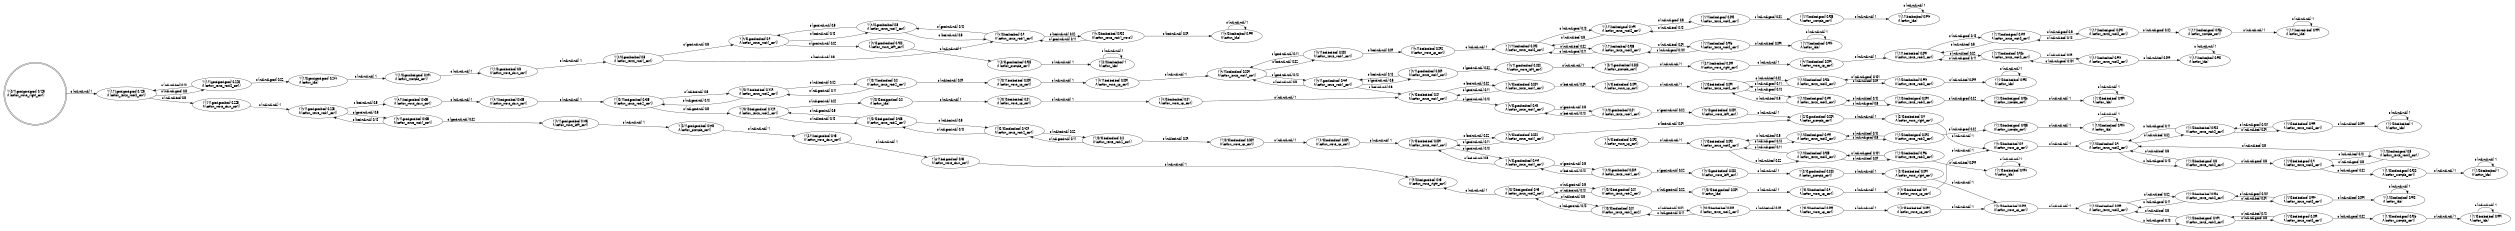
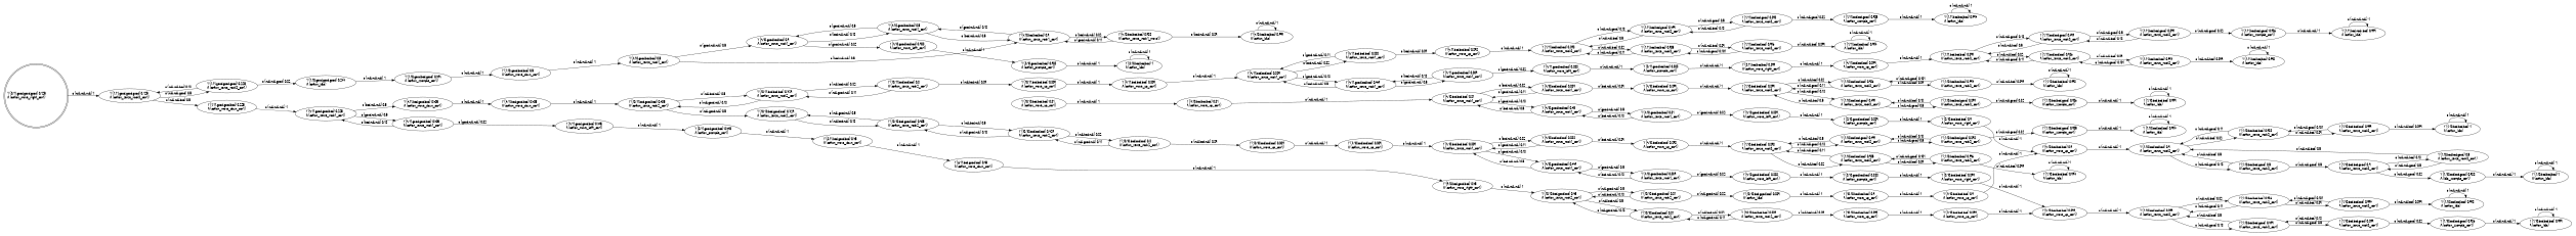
  digraph {
    fontname="Patrick Hand"
    rankdir=LR
    node [fontname="Patrick Hand"]
    edge [fontname="Patrick Hand"]
    n1 [label="Y (0,11,good,good,good) 0.125\lA (action_move_right_car1)\l" labeljust=l shape=doublecircle]
    n2 [label="Y (1,11,good,good,good) 0.125\lA (action_sense_rock3_car1)\l"]
    n3 [label="Y (1,11,good,good,good) 0.225\lA (action_sense_rock3_car1)\l"]
    n4 [label="Y (1,11,good,good,bad) 0.225\lA (action_move_down_car1)\l"]
    n5 [label="Y (1,10,good,good,good) 0.247\lA (action_idle)\l"]
    n6 [label="Y (4,11,good,good,bad) 0.225\lA (action_sense_rock1_car1)\l"]
    n7 [label="Y (1,10,good,bad,good) 0.494\lA (action_ssample_car1)\l"]
    n8 [label="Y (4,11,good,good,bad) 0.405\lA (action_sense_rock1_car1)\l"]
    n9 [label="Y (4,11,bad,good,bad) 0.405\lA (action_move_down_car1)\l"]
    n10 [label="Y (1,10,good,bad,bad) 0.5\lA (action_move_down_car1)\l"]
    n11 [label="Y (4,10,good,bad,bad) 0.5\lA (action_sense_rock1_car1)\l"]
    n12 [label="Y (4,10,good,bad,bad) 0.9\lA (action_sense_rock1_car1)\l"]
    n13 [label="Y (4,10,bad,bad,bad) 0.9\lA (action_sense_rock1_car1)\l"]
    n14 [label="Y (4,10,good,bad,bad) 0.988\lA (action_move_left_car1)\l"]
    n15 [label="Y (4,10,good,bad,bad) 0.5\lA (action_sense_rock1_car1)\l"]
    n16 [label="Y (4,10,bad,bad,bad) 0.988\lA (action_sense_rock1_move1)\l"]
    n17 [label="Y (3,10,good,bad,bad) 0.988\lA (action_psample_car1)\l"]
    n18 [label="Y (4,10,bad,bad,bad) 0.999\lA (action_idle)\l"]
    n19 [label="Y (3,10,bad,bad,bad) 1\lA (action_idle)\l"]
    n20 [label="Y (10,10,bad,good,bad) 0.45\lA (action_sense_rock2_car1)\l"]
    n21 [label="Y (10,10,bad,good,bad) 0.81\lA (action_sense_rock2_car1)\l"]
-   n22 [label="Y (10,10,bad,bad,bad) 0.81\lA (action_sense_rock2_car2)\l"]
+   n22 [label="Y (10,10,bad,bad,bad) 0.81\lA (action_sense_rock2_car1)\l"]
    n23 [label="Y (10,10,bad,good,bad) 0.889\lA (action_idle)\l"]
    n24 [label="Y (10,10,bad,bad,bad) 0.889\lA (action_sense_rock2_car1)\l"]
    n25 [label="Y (1,10,bad,bad,bad) 0.999\lA (action_idle)\l"]
    n26 [label="Y (4,11,good,good,bad) 0.445\lA (action_move_left_car1)\l"]
    n27 [label="Y (7,11,bad,good,bad) 0.405\lA (action_move_down_car1)\l"]
    n28 [label="Y (3,11,good,good,bad) 0.445\lA (action_psample_car1)\l"]
    n29 [label="Y (10,11,bad,good,bad) 0.405\lA (action_sense_rock2_car1)\l"]
    n30 [label="Y (3,11,bad,good,bad) 0.45\lA (action_move_down_car1)\l"]
    n31 [label="Y (6,11,bad,good,bad) 0.45\lA (action_move_down_car1)\l"]
    n32 [label="Y (9,10,bad,good,bad) 0.45\lA (action_move_right_car1)\l"]
    n33 [label="Y (10,10,bad,bad,bad) 0.9\lA (action_move_up_car1)\l"]
    n34 [label="Y (7,10,bad,bad,bad) 0.9\lA (action_move_up_car1)\l"]
    n35 [label="Y (4,10,bad,bad,bad) 0.9\lA (action_move_up_car1)\l"]
    n36 [label="Y (10,10,bad,bad,bad) 0.899\lA (action_move_up_car1)\l"]
    n37 [label="Y (1,10,bad,bad,bad) 0.9\lA (action_sense_rock3_car1)\l"]
    n38 [label="Y (1,10,bad,bad,good) 0.5\lA (action_sense_rock3_car1)\l"]
    n39 [label="Y (1,10,bad,bad,bad) 0.988\lA (action_sense_rock3_car1)\l"]
    n40 [label="Y (3,10,bad,bad,bad) 0.9\lA (action_move_right_car1)\l"]
    n41 [label="Y (1,10,bad,bad,good) 0.9\lA (action_sense_rock3_car1)\l"]
    n42 [label="Y (1,10,bad,bad,bad) 0.999\lA (action_sense_rock3_car1)\l"]
    n43 [label="Y (1,10,bad,bad,bad) 1\lA (action_idle)\l"]
    n44 [label="Y (1,10,bad,bad,good) 0.5\lA (action_sense_rock3_car1)\l"]
-   n45 [label="Y (1,10,bad,bad,good) 0.988\lA (action_ssample_car1)\l"]
+   n45 [label="Y (1,10,bad,bad,good) 0.988\lA (idle_ssample_car1)\l"]
    n46 [label="Y (1,10,bad,bad,bad) 1\lA (action_idle)\l"]
    n47 [label="Y (1,10,bad,bad,good) 0.986\lA (action_ssample_car1)\l"]
    n48 [label="Y (7,10,bad,bad,bad) 0.899\lA (action_move_up_car1)\l"]
    n49 [label="Y (4,10,bad,bad,bad) 0.899\lA (action_move_up_car1)\l"]
    n50 [label="Y (1,10,bad,bad,bad) 0.899\lA (action_sense_rock3_car1)\l"]
    n51 [label="Y (1,10,bad,bad,good) 0.499\lA (action_sense_rock3_car1)\l"]
    n52 [label="Y (1,10,bad,bad,bad) 0.986\lA (action_sense_rock3_car1)\l"]
    n53 [label="Y (3,10,bad,bad,bad) 0.899\lA (action_move_right_car1)\l"]
    n54 [label="Y (1,10,bad,bad,good) 0.899\lA (action_sense_rock3_car1)\l"]
    n55 [label="Y (1,10,bad,bad,bad) 0.997\lA (action_sense_rock3_car1)\l"]
    n56 [label="Y (4,11,bad,bad,bad) 0.899\lA (action_move_up_car1)\l"]
    n57 [label="Y (1,11,bad,bad,bad) 0.899\lA (action_sense_rock3_car1)\l"]
    n58 [label="Y (1,11,bad,bad,good) 0.499\lA (action_sense_rock3_car1)\l"]
    n59 [label="Y (1,11,bad,bad,bad) 0.986\lA (action_sense_rock3_car1)\l"]
    n60 [label="Y (1,10,bad,bad,bad) 0.999\lA (action_idle)\l"]
    n61 [label="Y (1,10,bad,bad,good) 0.986\lA (action_ssample_car1)\l"]
    n62 [label="Y (1,10,bad,bad,bad) 0.998\lA (action_idle)\l"]
    n63 [label="Y (1,11,bad,bad,good) 0.899\lA (action_sense_rock3_car1)\l"]
    n64 [label="Y (1,11,bad,bad,bad) 0.997\lA (action_sense_rock3_car1)\l"]
    n65 [label="Y (1,11,bad,bad,good) 0.986\lA (action_ssample_car1)\l"]
    n66 [label="Y (1,11,bad,rock,bad) 0.999\lA (action_idle)\l"]
    n67 [label="Y (1,11,bad,bad,bad) 0.998\lA (action_idle)\l"]
    n68 [label="Y (10,11,bad,bad,bad) 0.729\lA (action_sense_rock2_car1)\l"]
    n69 [label="Y (10,10,bad,good,bad) 0.729\lA (action_sense_rock2_car1)\l"]
    n70 [label="Y (10,11,bad,bad,bad) 0.8\lA (action_sense_rock2_car1)\l"]
    n71 [label="Y (10,10,bad,good,bad) 0.405\lA (action_sense_rock2_car1)\l"]
-   n72 [label="Y (10,10,bad,good,bad) 0.8\lA (action_idle)\l"]
    n73 [label="Y (10,11,bad,bad,bad) 0.809\lA (action_move_up_car1)\l"]
    n74 [label="Y (10,10,bad,bad,bad) 0.729\lA (action_sense_rock2_car1)\l"]
    n75 [label="Y (10,10,bad,bad,bad) 0.8\lA (action_sense_rock2_car1)\l"]
    n76 [label="Y (10,10,bad,bad,bad) 0.81\lA (action_move_up_car1)\l"]
    n77 [label="Y (7,10,bad,bad,bad) 0.81\lA (action_move_up_car1)\l"]
    n78 [label="Y (4,10,bad,bad,bad) 0.81\lA (action_sense_rock1_car1)\l"]
    n79 [label="Y (4,10,good,bad,bad) 0.45\lA (action_sense_rock1_car1)\l"]
    n80 [label="Y (4,10,bad,bad,bad) 0.889\lA (action_sense_rock1_car1)\l"]
    n81 [label="Y (4,10,good,bad,bad) 0.81\lA (action_sense_rock1_car1)\l"]
    n82 [label="Y (4,10,bad,bad,bad) 0.899\lA (action_move_up_car1)\l"]
    n83 [label="Y (4,10,good,bad,bad) 0.889\lA (action_move_left_car1)\l"]
    n84 [label="Y (1,10,bad,bad,bad) 0.899\lA (action_sense_rock3_car1)\l"]
    n85 [label="Y (3,10,good,bad,bad) 0.889\lA (action_psample_car1)\l"]
    n86 [label="Y (1,10,bad,bad,good) 0.499\lA (action_sense_rock3_car1)\l"]
    n87 [label="Y (1,10,bad,bad,bad) 0.986\lA (action_sense_rock3_car1)\l"]
    n88 [label="Y (1,10,bad,bad,good) 0.899\lA (action_sense_rock3_car1)\l"]
    n89 [label="Y (1,10,bad,bad,bad) 0.997\lA (action_sense_rock3_car1)\l"]
    n90 [label="Y (1,10,bad,bad,bad) 0.998\lA (action_idle)\l"]
    n91 [label="Y (10,10,bad,bad,bad) 0.809\lA (action_move_up_car1)\l"]
    n92 [label="Y (7,10,bad,bad,bad) 0.809\lA (action_move_up_car1)\l"]
    n93 [label="Y (4,10,bad,bad,bad) 0.809\lA (action_sense_rock1_car1)\l"]
    n94 [label="Y (7,11,bad,bad,bad) 0.809\lA (action_move_up_car1)\l"]
    n95 [label="Y (4,10,good,bad,bad) 0.449\lA (action_sense_rock1_car1)\l"]
    n96 [label="Y (4,10,bad,bad,bad) 0.888\lA (action_sense_rock1_car1)\l"]
    n97 [label="Y (4,11,bad,bad,bad) 0.809\lA (action_sense_rock1_car1)\l"]
    n98 [label="Y (4,10,good,bad,bad) 0.809\lA (action_sense_rock1_car1)\l"]
    n99 [label="Y (4,10,bad,bad,bad) 0.898\lA (action_move_up_car1)\l"]
    n100 [label="Y (4,11,good,bad,bad) 0.449\lA (action_sense_rock1_car1)\l"]
    n101 [label="Y (4,11,bad,bad,bad) 0.888\lA (action_sense_rock1_car1)\l"]
    n102 [label="Y (4,10,good,bad,bad) 0.888\lA (action_move_left_car1)\l"]
    n103 [label="Y (1,10,bad,bad,bad) 0.898\lA (action_sense_rock3_car1)\l"]
    n104 [label="Y (4,11,good,bad,bad) 0.809\lA (action_sense_rock1_car1)\l"]
    n105 [label="Y (4,11,bad,bad,bad) 0.898\lA (action_move_up_car1)\l"]
    n106 [label="Y (3,10,good,bad,bad) 0.888\lA (action_psample_car1)\l"]
    n107 [label="Y (4,11,good,bad,bad) 0.888\lA (action_move_left_car1)\l"]
    n108 [label="Y (3,11,good,bad,bad) 0.888\lA (action_psample_car1)\l"]
    n109 [label="Y (3,11,bad,bad,bad) 0.899\lA (action_move_right_car1)\l"]
    n110 [label="Y (1,10,bad,bad,good) 0.499\lA (action_sense_rock3_car1)\l"]
    n111 [label="Y (1,10,bad,bad,bad) 0.985\lA (action_sense_rock3_car1)\l"]
    n112 [label="Y (1,11,bad,bad,bad) 0.898\lA (action_sense_rock3_car1)\l"]
    n113 [label="Y (1,10,bad,bad,good) 0.898\lA (action_sense_rock3_car1)\l"]
    n114 [label="Y (1,10,bad,bad,bad) 0.996\lA (action_sense_rock3_car1)\l"]
    n115 [label="Y (1,11,bad,bad,good) 0.499\lA (action_sense_rock3_car1)\l"]
    n116 [label="Y (1,11,bad,bad,bad) 0.985\lA (action_sense_rock3_car1)\l"]
    n117 [label="Y (1,10,bad,bad,bad) 0.997\lA (action_idle)\l"]
    n118 [label="Y (1,10,bad,bad,good) 0.985\lA (action_ssample_car1)\l"]
    n119 [label="Y (1,11,bad,bad,good) 0.898\lA (action_sense_rock3_car1)\l"]
    n120 [label="Y (1,11,bad,bad,bad) 0.996\lA (action_sense_rock3_car1)\l"]
    n121 [label="Y (1,10,bad,bad,bad) 0.997\lA (action_idle)\l"]
    n122 [label="Y (1,11,bad,bad,good) 0.985\lA (action_ssample_car1)\l"]
    n123 [label="Y (1,11,bad,bad,bad) 0.997\lA (action_idle)\l"]
    n124 [label="Y (1,11,bad,bad,bad) 0.997\lA (action_idle)\l"]
    n1 -> n2 [label="o (null,null,null) 1\l"]
    n2 -> n3 [label="o (null,null,good) 0.5\l"]
    n2 -> n4 [label="o (null,null,bad) 0.5\l"]
    n3 -> n2 [label="o (null,null,bad) 0.18\l"]
    n3 -> n5 [label="o (null,null,good) 0.82\l"]
    n4 -> n6 [label="o (null,null,null) 1\l"]
    n5 -> n7 [label="o (null,null,null) 1\l"]
    n6 -> n8 [label="o (good,null,null) 0.5\l"]
    n6 -> n9 [label="o (bad,null,null) 0.5\l"]
    n7 -> n10 [label="o (null,null,null) 1\l"]
    n8 -> n6 [label="o (bad,null,null) 0.18\l"]
    n8 -> n26 [label="o (good,null,null) 0.82\l"]
    n9 -> n27 [label="o (null,null,null) 1\l"]
    n10 -> n11 [label="o (null,null,null) 1\l"]
    n11 -> n12 [label="o (good,null,null) 0.5\l"]
    n11 -> n13 [label="o (bad,null,null) 0.5\l"]
    n12 -> n14 [label="o (good,null,null) 0.82\l"]
    n12 -> n15 [label="o (bad,null,null) 0.18\l"]
    n13 -> n15 [label="o (good,null,null) 0.18\l"]
    n13 -> n16 [label="o (bad,null,null) 0.82\l"]
    n14 -> n17 [label="o (null,null,null) 1\l"]
    n15 -> n12 [label="o (good,null,null) 0.5\l"]
    n15 -> n13 [label="o (bad,null,null) 0.5\l"]
    n16 -> n13 [label="o (good,null,null) 0.11\l"]
    n16 -> n18 [label="o (bad,null,null) 0.89\l"]
    n17 -> n19 [label="o (null,null,null) 1\l"]
    n18 -> n18 [label="o (null,null,null) 1\l"]
    n19 -> n19 [label="o (null,null,null) 1\l"]
    n20 -> n21 [label="o (null,good,null) 0.5\l"]
    n20 -> n22 [label="o (null,bad,null) 0.5\l"]
    n21 -> n20 [label="o (null,bad,null) 0.18\l"]
    n21 -> n23 [label="o (null,good,null) 0.82\l"]
    n22 -> n20 [label="o (null,good,null) 0.18\l"]
    n22 -> n24 [label="o (null,bad,null) 0.82\l"]
    n23 -> n33 [label="o (null,null,null) 1\l"]
    n24 -> n22 [label="o (null,good,null) 0.11\l"]
    n24 -> n36 [label="o (null,bad,null) 0.89\l"]
    n25 -> n25 [label="o (null,null,null) 1\l"]
    n26 -> n28 [label="o (null,null,null) 1\l"]
    n27 -> n29 [label="o (null,null,null) 1\l"]
    n28 -> n30 [label="o (null,null,null) 1\l"]
    n29 -> n68 [label="o (null,bad,null) 0.5\l"]
    n29 -> n69 [label="o (null,good,null) 0.5\l"]
    n30 -> n31 [label="o (null,null,null) 1\l"]
    n31 -> n32 [label="o (null,null,null) 1\l"]
-   n20 -> n32 [label="o (null,null,null) 1\l"]
+   n32 -> n20 [label="o (null,null,null) 1\l"]
    n33 -> n34 [label="o (null,null,null) 1\l"]
    n34 -> n35 [label="o (null,null,null) 1\l"]
    n35 -> n37 [label="o (null,null,null) 1\l"]
    n36 -> n48 [label="o (null,null,null) 1\l"]
    n37 -> n38 [label="o (null,null,good) 0.18\l"]
    n37 -> n39 [label="o (null,null,bad) 0.82\l"]
    n38 -> n37 [label="o (null,null,bad) 0.5\l"]
    n38 -> n41 [label="o (null,null,good) 0.5\l"]
    n39 -> n37 [label="o (null,null,good) 0.11\l"]
    n39 -> n42 [label="o (null,null,bad) 0.89\l"]
    n40 -> n35 [label="o (null,null,null) 1\l"]
    n41 -> n44 [label="o (null,null,bad) 0.18\l"]
    n41 -> n45 [label="o (null,null,good) 0.82\l"]
    n42 -> n39 [label="o (null,null,good) 0.101\l"]
    n42 -> n46 [label="o (null,null,bad) 0.899\l"]
    n43 -> n43 [label="o (null,null,null) 1\l"]
    n44 -> n37 [label="o (null,null,bad) 0.5\l"]
    n44 -> n41 [label="o (null,null,good) 0.5\l"]
    n45 -> n43 [label="o (null,null,null) 1\l"]
    n46 -> n46 [label="o (null,null,null) 1\l"]
    n47 -> n25 [label="o (null,null,null) 1\l"]
    n48 -> n49 [label="o (null,null,null) 1\l"]
    n49 -> n50 [label="o (null,null,null) 1\l"]
    n50 -> n51 [label="o (null,null,good) 0.18\l"]
    n50 -> n52 [label="o (null,null,bad) 0.82\l"]
    n51 -> n50 [label="o (null,null,bad) 0.5\l"]
    n51 -> n54 [label="o (null,null,good) 0.5\l"]
    n52 -> n50 [label="o (null,null,good) 0.11\l"]
    n52 -> n55 [label="o (null,null,bad) 0.89\l"]
    n53 -> n49 [label="o (null,null,null) 1\l"]
    n54 -> n51 [label="o (null,null,bad) 0.18\l"]
    n54 -> n61 [label="o (null,null,good) 0.82\l"]
    n55 -> n52 [label="o (null,null,good) 0.101\l"]
    n55 -> n62 [label="o (null,null,bad) 0.899\l"]
    n56 -> n57 [label="o (null,null,null) 1\l"]
    n57 -> n58 [label="o (null,null,good) 0.18\l"]
    n57 -> n59 [label="o (null,null,bad) 0.82\l"]
    n58 -> n57 [label="o (null,null,bad) 0.5\l"]
    n58 -> n63 [label="o (null,null,good) 0.5\l"]
    n59 -> n57 [label="o (null,null,good) 0.11\l"]
    n59 -> n64 [label="o (null,null,bad) 0.89\l"]
    n60 -> n60 [label="o (null,null,null) 1\l"]
    n61 -> n60 [label="o (null,null,null) 1\l"]
    n62 -> n62 [label="o (null,null,null) 1\l"]
    n63 -> n58 [label="o (null,null,bad) 0.18\l"]
    n63 -> n65 [label="o (null,null,good) 0.82\l"]
    n64 -> n59 [label="o (null,null,good) 0.101\l"]
    n64 -> n67 [label="o (null,null,bad) 0.899\l"]
    n65 -> n66 [label="o (null,null,null) 1\l"]
    n66 -> n66 [label="o (null,null,null) 1\l"]
    n67 -> n67 [label="o (null,null,null) 1\l"]
    n68 -> n29 [label="o (null,good,null) 0.18\l"]
    n68 -> n70 [label="o (null,bad,null) 0.82\l"]
    n69 -> n71 [label="o (null,bad,null) 0.18\l"]
-   n69 -> n72 [label="o (null,good,null) 0.82\l"]
    n70 -> n68 [label="o (null,good,null) 0.11\l"]
    n70 -> n73 [label="o (null,bad,null) 0.89\l"]
    n71 -> n69 [label="o (null,good,null) 0.5\l"]
    n71 -> n74 [label="o (null,bad,null) 0.5\l"]
-   n72 -> n76 [label="o (null,null,null) 1\l"]
    n73 -> n94 [label="o (null,null,null) 1\l"]
    n74 -> n71 [label="o (null,good,null) 0.18\l"]
    n74 -> n75 [label="o (null,bad,null) 0.82\l"]
    n75 -> n74 [label="o (null,good,null) 0.11\l"]
    n75 -> n91 [label="o (null,bad,null) 0.89\l"]
    n76 -> n77 [label="o (null,null,null) 1\l"]
    n77 -> n78 [label="o (null,null,null) 1\l"]
    n78 -> n79 [label="o (good,null,null) 0.18\l"]
    n78 -> n80 [label="o (bad,null,null) 0.82\l"]
-   n100 -> n78 [label="o (bad,null,null) 0.5\l"]
+   n79 -> n78 [label="o (bad,null,null) 0.5\l"]
    n79 -> n81 [label="o (good,null,null) 0.5\l"]
    n80 -> n78 [label="o (good,null,null) 0.11\l"]
    n80 -> n82 [label="o (bad,null,null) 0.89\l"]
    n81 -> n79 [label="o (bad,null,null) 0.18\l"]
    n81 -> n83 [label="o (good,null,null) 0.82\l"]
    n82 -> n84 [label="o (null,null,null) 1\l"]
    n83 -> n85 [label="o (null,null,null) 1\l"]
    n84 -> n86 [label="o (null,null,good) 0.18\l"]
    n84 -> n87 [label="o (null,null,bad) 0.82\l"]
    n85 -> n40 [label="o (null,null,null) 1\l"]
    n86 -> n84 [label="o (null,null,bad) 0.5\l"]
    n86 -> n88 [label="o (null,null,good) 0.5\l"]
    n87 -> n84 [label="o (null,null,good) 0.11\l"]
    n87 -> n89 [label="o (null,null,bad) 0.89\l"]
    n88 -> n47 [label="o (null,null,good) 0.82\l"]
    n88 -> n86 [label="o (null,null,bad) 0.18\l"]
    n89 -> n87 [label="o (null,null,good) 0.101\l"]
    n89 -> n90 [label="o (null,null,bad) 0.899\l"]
    n90 -> n90 [label="o (null,null,null) 1\l"]
    n91 -> n92 [label="o (null,null,null) 1\l"]
    n92 -> n93 [label="o (null,null,null) 1\l"]
    n93 -> n95 [label="o (good,null,null) 0.18\l"]
    n93 -> n96 [label="o (bad,null,null) 0.82\l"]
    n94 -> n97 [label="o (null,null,null) 1\l"]
    n95 -> n93 [label="o (bad,null,null) 0.5\l"]
    n95 -> n98 [label="o (good,null,null) 0.5\l"]
    n96 -> n93 [label="o (good,null,null) 0.11\l"]
-   n96 -> n85 [label="o (bad,null,null) 0.89\l"]
+   n96 -> n99 [label="o (bad,null,null) 0.89\l"]
    n97 -> n100 [label="o (good,null,null) 0.18\l"]
    n97 -> n101 [label="o (bad,null,null) 0.82\l"]
    n98 -> n95 [label="o (bad,null,null) 0.18\l"]
    n98 -> n102 [label="o (good,null,null) 0.82\l"]
    n99 -> n103 [label="o (null,null,null) 1\l"]
    n100 -> n97 [label="o (bad,null,null) 0.5\l"]
    n100 -> n104 [label="o (good,null,null) 0.5\l"]
    n101 -> n97 [label="o (good,null,null) 0.11\l"]
    n101 -> n105 [label="o (bad,null,null) 0.89\l"]
    n102 -> n106 [label="o (null,null,null) 1\l"]
    n103 -> n110 [label="o (null,null,good) 0.18\l"]
    n103 -> n111 [label="o (null,null,bad) 0.82\l"]
    n104 -> n100 [label="o (bad,null,null) 0.18\l"]
    n104 -> n107 [label="o (good,null,null) 0.82\l"]
    n105 -> n112 [label="o (null,null,null) 1\l"]
    n106 -> n53 [label="o (null,null,null) 1\l"]
    n107 -> n108 [label="o (null,null,null) 1\l"]
    n108 -> n109 [label="o (null,null,null) 1\l"]
    n109 -> n56 [label="o (null,null,null) 1\l"]
    n110 -> n103 [label="o (null,null,bad) 0.5\l"]
    n110 -> n113 [label="o (null,null,good) 0.5\l"]
    n111 -> n103 [label="o (null,null,good) 0.11\l"]
    n111 -> n114 [label="o (null,null,bad) 0.89\l"]
    n112 -> n115 [label="o (null,null,good) 0.18\l"]
    n112 -> n116 [label="o (null,null,bad) 0.82\l"]
    n113 -> n110 [label="o (null,null,bad) 0.18\l"]
    n113 -> n118 [label="o (null,null,good) 0.82\l"]
    n114 -> n111 [label="o (null,null,good) 0.101\l"]
    n114 -> n121 [label="o (null,null,bad) 0.899\l"]
    n115 -> n112 [label="o (null,null,bad) 0.5\l"]
    n115 -> n119 [label="o (null,null,good) 0.5\l"]
    n116 -> n112 [label="o (null,null,good) 0.11\l"]
    n116 -> n120 [label="o (null,null,bad) 0.89\l"]
    n117 -> n117 [label="o (null,null,null) 1\l"]
    n118 -> n117 [label="o (null,null,null) 1\l"]
    n119 -> n115 [label="o (null,null,bad) 0.18\l"]
    n119 -> n122 [label="o (null,null,good) 0.82\l"]
    n120 -> n116 [label="o (null,null,good) 0.101\l"]
    n120 -> n124 [label="o (null,null,bad) 0.899\l"]
    n121 -> n121 [label="o (null,null,null) 1\l"]
    n122 -> n123 [label="o (null,null,null) 1\l"]
    n123 -> n123 [label="o (null,null,null) 1\l"]
    n124 -> n124 [label="o (null,null,null) 1\l"]
  }
